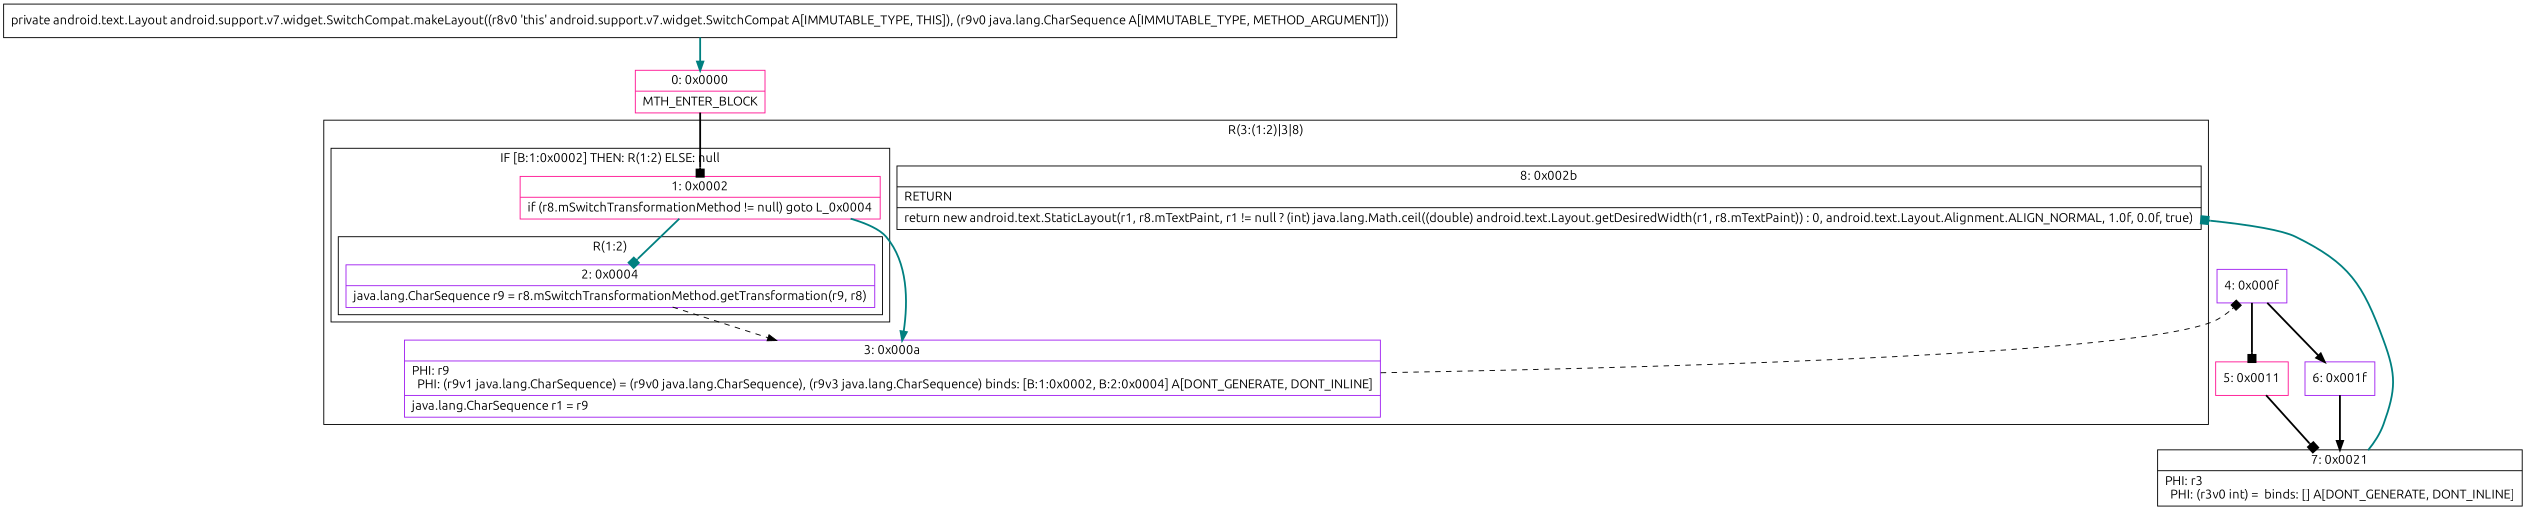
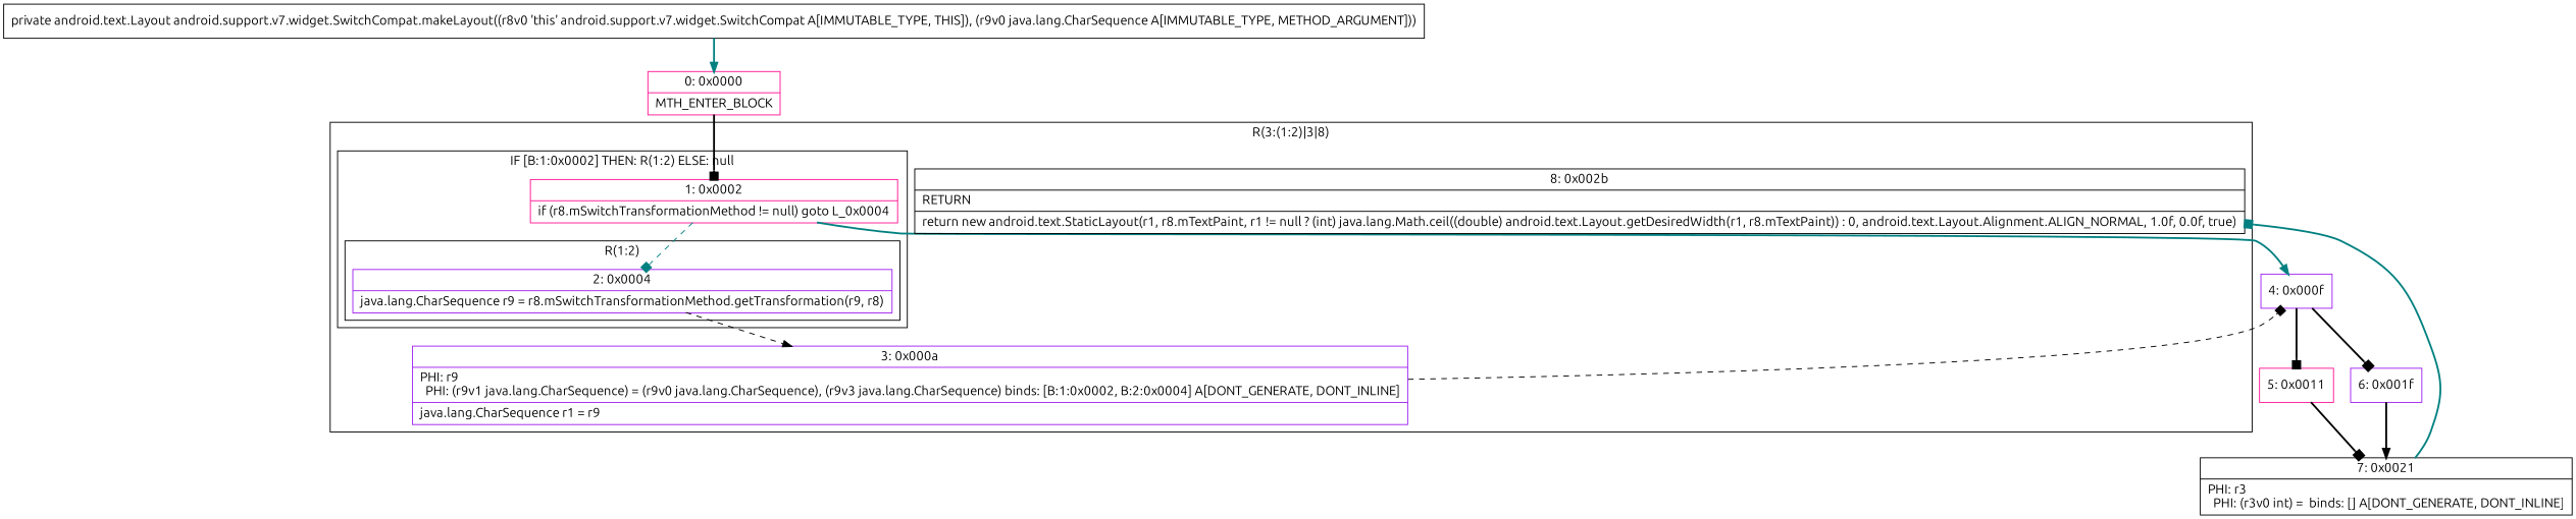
  digraph {
    fontname=Ubuntu
    node [color=purple fontname=Ubuntu shape=record]
    edge [arrowhead=box color=black fontname=Ubuntu style=bold]
    n1 [label="{2\:\ 0x0004|java.lang.CharSequence r9 = r8.mSwitchTransformationMethod.getTransformation(r9, r8)\l}"]
    n2 [color=deeppink label="{1\:\ 0x0002|if (r8.mSwitchTransformationMethod != null) goto L_0x0004\l}"]
    n3 [label="{3\:\ 0x000a|PHI: r9 \l  PHI: (r9v1 java.lang.CharSequence) = (r9v0 java.lang.CharSequence), (r9v3 java.lang.CharSequence) binds: [B:1:0x0002, B:2:0x0004] A[DONT_GENERATE, DONT_INLINE]\l|java.lang.CharSequence r1 = r9\l}"]
    n4 [color=black label="{8\:\ 0x002b|RETURN\l|return new android.text.StaticLayout(r1, r8.mTextPaint, r1 != null ? (int) java.lang.Math.ceil((double) android.text.Layout.getDesiredWidth(r1, r8.mTextPaint)) : 0, android.text.Layout.Alignment.ALIGN_NORMAL, 1.0f, 0.0f, true)\l}"]
    n5 [label="{4\:\ 0x000f}"]
    n6 [color=deeppink label="{5\:\ 0x0011}"]
    n7 [label="{6\:\ 0x001f}"]
    n8 [color=deeppink label="{0\:\ 0x0000|MTH_ENTER_BLOCK\l}"]
    n9 [color=black label="{7\:\ 0x0021|PHI: r3 \l  PHI: (r3v0 int) =  binds: [] A[DONT_GENERATE, DONT_INLINE]\l}"]
    n10 [color=black label="{private android.text.Layout android.support.v7.widget.SwitchCompat.makeLayout((r8v0 'this' android.support.v7.widget.SwitchCompat A[IMMUTABLE_TYPE, THIS]), (r9v0 java.lang.CharSequence A[IMMUTABLE_TYPE, METHOD_ARGUMENT])) }"]
    subgraph cluster_1 {
      label="R(3:(1:2)|3|8)"
      n3
      n4
      subgraph cluster_2 {
        label="IF [B:1:0x0002] THEN: R(1:2) ELSE: null"
        n2
        subgraph cluster_3 {
          label="R(1:2)"
          n1
        }
      }
    }
    n1 -> n3 [arrowhead=normal style=dashed]
-   n2 -> n1 [color=teal]
-   n2 -> n3 [arrowhead=normal color=teal]
+   n2 -> n1 [color=teal style=dashed]
+   n2 -> n5 [arrowhead=normal color=teal]
    n3 -> n5 [style=dashed]
    n5 -> n6
-   n5 -> n7 [arrowhead=normal]
+   n5 -> n7
    n6 -> n9
    n7 -> n9 [arrowhead=normal]
    n8 -> n2
    n9 -> n4 [color=teal]
    n10 -> n8 [arrowhead=normal color=teal]
  }
